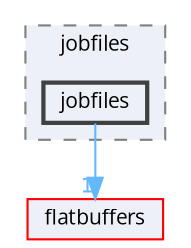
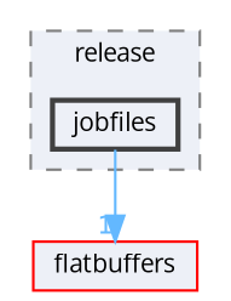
  digraph {
    compound=true
    fontname="Open Sans"
    node [fillcolor="#edf0f7" fontname="Open Sans" fontsize=10 shape=box]
    n1 [color=grey25 height=0.2 label=jobfiles style="filled,bold" width=0.4]
    n2 [color=red height=0.2 label=flatbuffers style=filled width=0.4]
    subgraph cluster_1 {
      bgcolor="#edf0f7"
      fontsize=10
-     label=jobfiles
+     label=release
      pencolor=grey50
      style="filled,dashed"
      n1
    }
    n1 -> n2 [color=steelblue1 fontcolor=steelblue1 fontname="Open Sans" fontsize=10 headlabel=1 labeldistance=1.5 labelfontname=Helvetica labelfontsize=10]
  }
